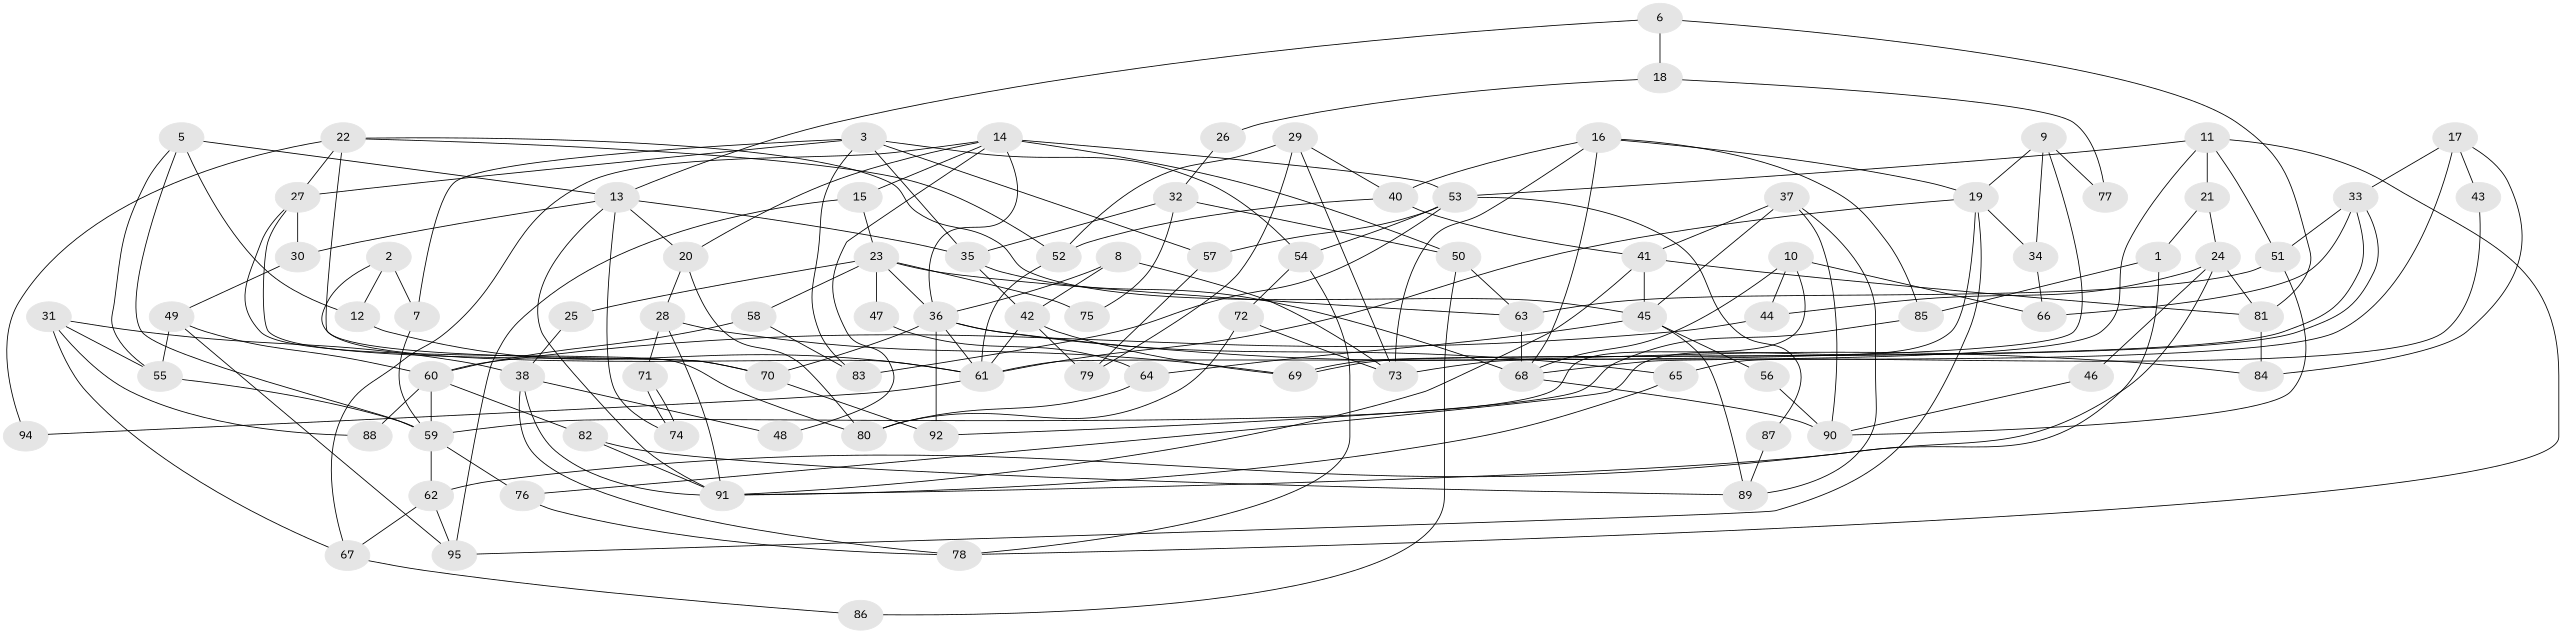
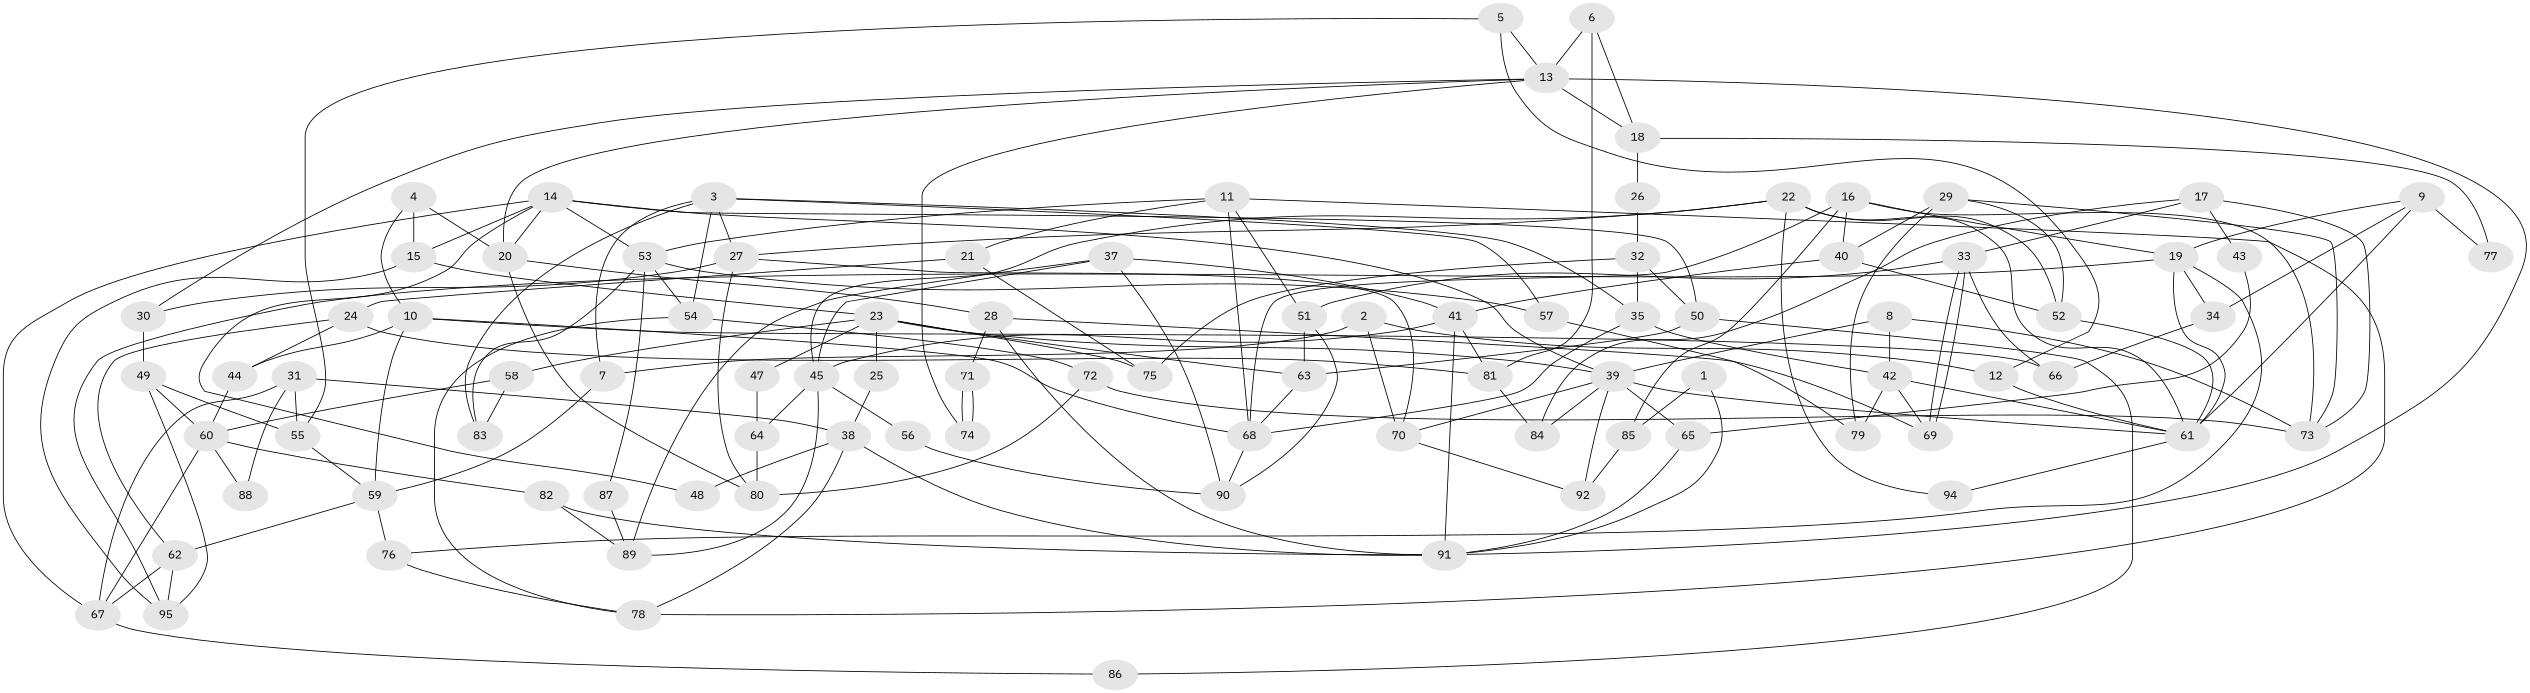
  graph {
    fontname="IBM Plex Sans"
    node [color=gray90 fontname="IBM Plex Sans" style=filled]
    edge [fontname="IBM Plex Sans"]
    1
    85
    91
    92
    2
    7
    12
    70
    59
    61
    3
    27
    35
    54
    57
    83
    30
    80
    42
    68
    78
    72
    79
+   4
    10
    15
    20
    44
    66
    23
    n31 [label=95]
    28
    5
    13
    55
    18
    74
    76
    62
    6
    81
    77
    26
    84
    8
-   36
+   36 [label=39]
    73
    65
    69
    9
    19
    34
    94
    60
    90
    11
    21
    51
    53
    24
    75
    63
    87
    49
    14
    48
    50
    67
    86
    25
    47
    58
    16
    40
    52
    41
    17
    33
    43
    32
    71
-   46
    22
    45
    89
    56
    64
    38
    29
    31
    88
    37
    82
    1 -- 85
    1 -- 91
    85 -- 92
    2 -- 7
    2 -- 12
    2 -- 70
    7 -- 59
    12 -- 61
    70 -- 92
    59 -- 76
    59 -- 62
    61 -- 94
    3 -- 7
    3 -- 27
    3 -- 35
    3 -- 54
    3 -- 57
    3 -- 83
    27 -- 70
    27 -- 30
    27 -- 80
    35 -- 42
    35 -- 68
    54 -- 78
    54 -- 72
    57 -- 79
    30 -- 49
    42 -- 61
    42 -- 79
    42 -- 69
    68 -- 90
    72 -- 80
    72 -- 73
+   4 -- 10
+   4 -- 15
+   4 -- 20
    10 -- 59
    10 -- 68
    10 -- 44
    10 -- 66
    15 -- 23
    15 -- n31
    20 -- 80
    20 -- 28
    44 -- 60
    23 -- 36
    23 -- 75
    23 -- 63
    23 -- 25
    23 -- 47
    23 -- 58
    28 -- 91
    28 -- 69
    28 -- 71
    5 -- 12
-   5 -- 59
    5 -- 13
    5 -- 55
    13 -- 91
    13 -- 30
    13 -- 20
-   13 -- 35
+   13 -- 18
    13 -- 74
    55 -- 59
    18 -- 77
    18 -- 26
    76 -- 78
    62 -- n31
    62 -- 67
    6 -- 13
    6 -- 18
    6 -- 81
    81 -- 84
    26 -- 32
    8 -- 42
    8 -- 36
    8 -- 73
    36 -- 92
    36 -- 70
    36 -- 61
    36 -- 84
    36 -- 65
    65 -- 91
    9 -- 61
    9 -- 77
    9 -- 19
    9 -- 34
    19 -- 61
    19 -- n31
    19 -- 76
    19 -- 34
    34 -- 66
-   60 -- 59
+   60 -- 67
    60 -- 88
    60 -- 82
    11 -- 68
    11 -- 78
    11 -- 21
    11 -- 51
    11 -- 53
    21 -- 24
-   21 -- 1
+   21 -- 75
    51 -- 90
    51 -- 63
    53 -- 54
    53 -- 57
    53 -- 83
    53 -- 87
    24 -- 44
    24 -- 62
    24 -- 81
-   24 -- 46
    63 -- 68
    87 -- 89
    49 -- n31
    49 -- 55
    49 -- 60
    14 -- 15
    14 -- 20
    14 -- 36
    14 -- 53
    14 -- 48
    14 -- 50
    14 -- 67
    50 -- 63
    50 -- 86
    67 -- 86
    25 -- 38
    47 -- 64
    58 -- 83
    58 -- 60
    16 -- 85
    16 -- 68
    16 -- 73
    16 -- 19
    16 -- 40
    40 -- 52
    40 -- 41
    52 -- 61
    41 -- 91
    41 -- 81
    41 -- 45
    17 -- 84
    17 -- 73
    17 -- 33
    17 -- 43
    33 -- 66
    33 -- 69
    33 -- 69
    33 -- 51
    43 -- 65
    32 -- 35
    32 -- 75
    32 -- 50
    71 -- 74
    71 -- 74
-   46 -- 90
    22 -- 61
    22 -- 27
    22 -- 94
    22 -- 52
    22 -- 45
    45 -- 89
    45 -- 56
    45 -- 64
    56 -- 90
    64 -- 80
    38 -- 91
    38 -- 78
    38 -- 48
    29 -- 79
    29 -- 73
    29 -- 40
    29 -- 52
    31 -- 55
    31 -- 67
    31 -- 38
    31 -- 88
    37 -- 90
    37 -- 41
    37 -- 45
    37 -- 89
    82 -- 91
    82 -- 89
  }
